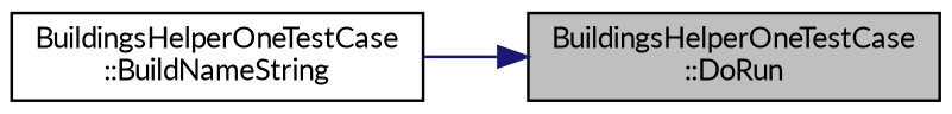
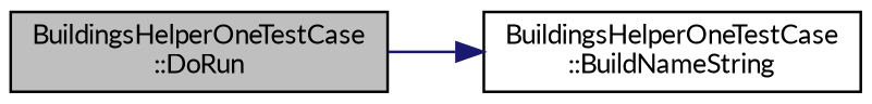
  digraph {
    rankdir=LR
    fontname=Lato
    node [color=black fontname=Lato fontsize=10 shape=record style=filled]
    n1 [fillcolor=grey75 fontcolor=black height=0.2 label="BuildingsHelperOneTestCase\l::DoRun" width=0.4]
    n2 [fillcolor=white height=0.2 label="BuildingsHelperOneTestCase\l::BuildNameString" width=0.4]
-   n2 -> n1 [color=midnightblue fontname=Lato fontsize=10 labelfontname=Helvetica labelfontsize=10 style=solid]
+   n1 -> n2 [color=midnightblue fontname=Lato fontsize=10 labelfontname=Helvetica labelfontsize=10 style=solid]
  }
